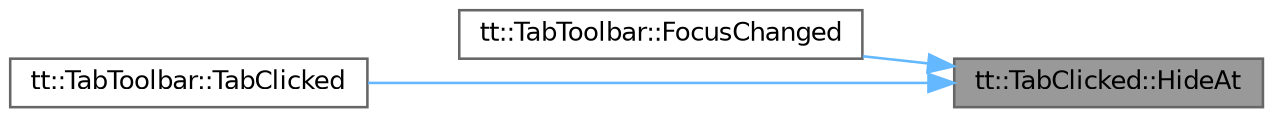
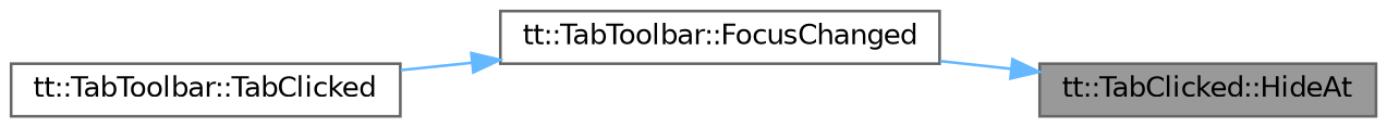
  digraph {
    rankdir=RL
    node [color=grey40 fillcolor=white fontname=Helvetica fontsize=10 shape=box style=filled]
    edge [color=steelblue1 dir=back fontname=Helvetica fontsize=10 labelfontname=Helvetica labelfontsize=10 style=solid]
    n1 [color=gray40 fillcolor=grey60 fontcolor=black height=0.2 label="tt::TabClicked::HideAt" width=0.4]
    n2 [height=0.2 label="tt::TabToolbar::FocusChanged" width=0.4]
    n3 [height=0.2 label="tt::TabToolbar::TabClicked" width=0.4]
    n1 -> n2
-   n1 -> n3
+   n2 -> n3
  }
